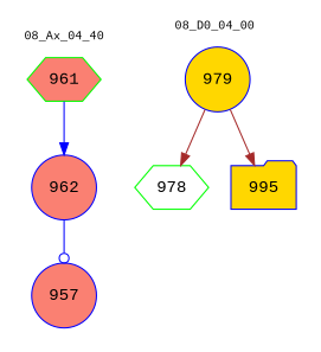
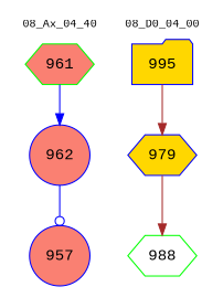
  digraph {
    fontname="Liberation Mono"
    node [color=blue fillcolor=salmon fontname="Liberation Mono" shape=hexagon style=filled]
    edge [arrowhead=normal color=blue fontname="Liberation Mono"]
    n1 [label=962 shape=circle]
    n2 [label=957 shape=circle]
    n3 [color=green label=961]
-   n4 [fillcolor=gold label=979 shape=circle]
-   n5 [color=green fillcolor=white label=978]
+   n4 [fillcolor=gold label=979]
+   n5 [color=green fillcolor=white label=988]
    n6 [fillcolor=gold label=995 shape=folder]
    subgraph cluster_1 {
      color=white
      fontsize=10
      label="08_Ax_04_40"
      n1
      n2
      n3
    }
    subgraph cluster_2 {
      color=white
      fontsize=10
      label="08_D0_04_00"
      n4
      n5
      n6
    }
    n1 -> n2 [arrowhead=odot]
    n3 -> n1
    n4 -> n5 [color=brown]
-   n4 -> n6 [color=brown]
+   n6 -> n4 [color=brown]
  }
